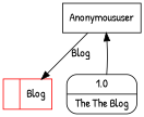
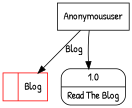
  digraph {
    fontname="Patrick Hand"
    node [fontname="Patrick Hand"]
    edge [fontname="Patrick Hand"]
    n1 [color=red label="<f0>  |<f1> Blog " shape=record]
    n2 [label=Anonymoususer shape=box]
-   n3 [label="{<f0> 1.0|<f1> The The Blog }" shape=Mrecord]
+   n3 [label="{<f0> 1.0|<f1> Read The Blog }" shape=Mrecord]
    n2 -> n1 [label=Blog]
-   n3 -> n2
+   n2 -> n3
  }
